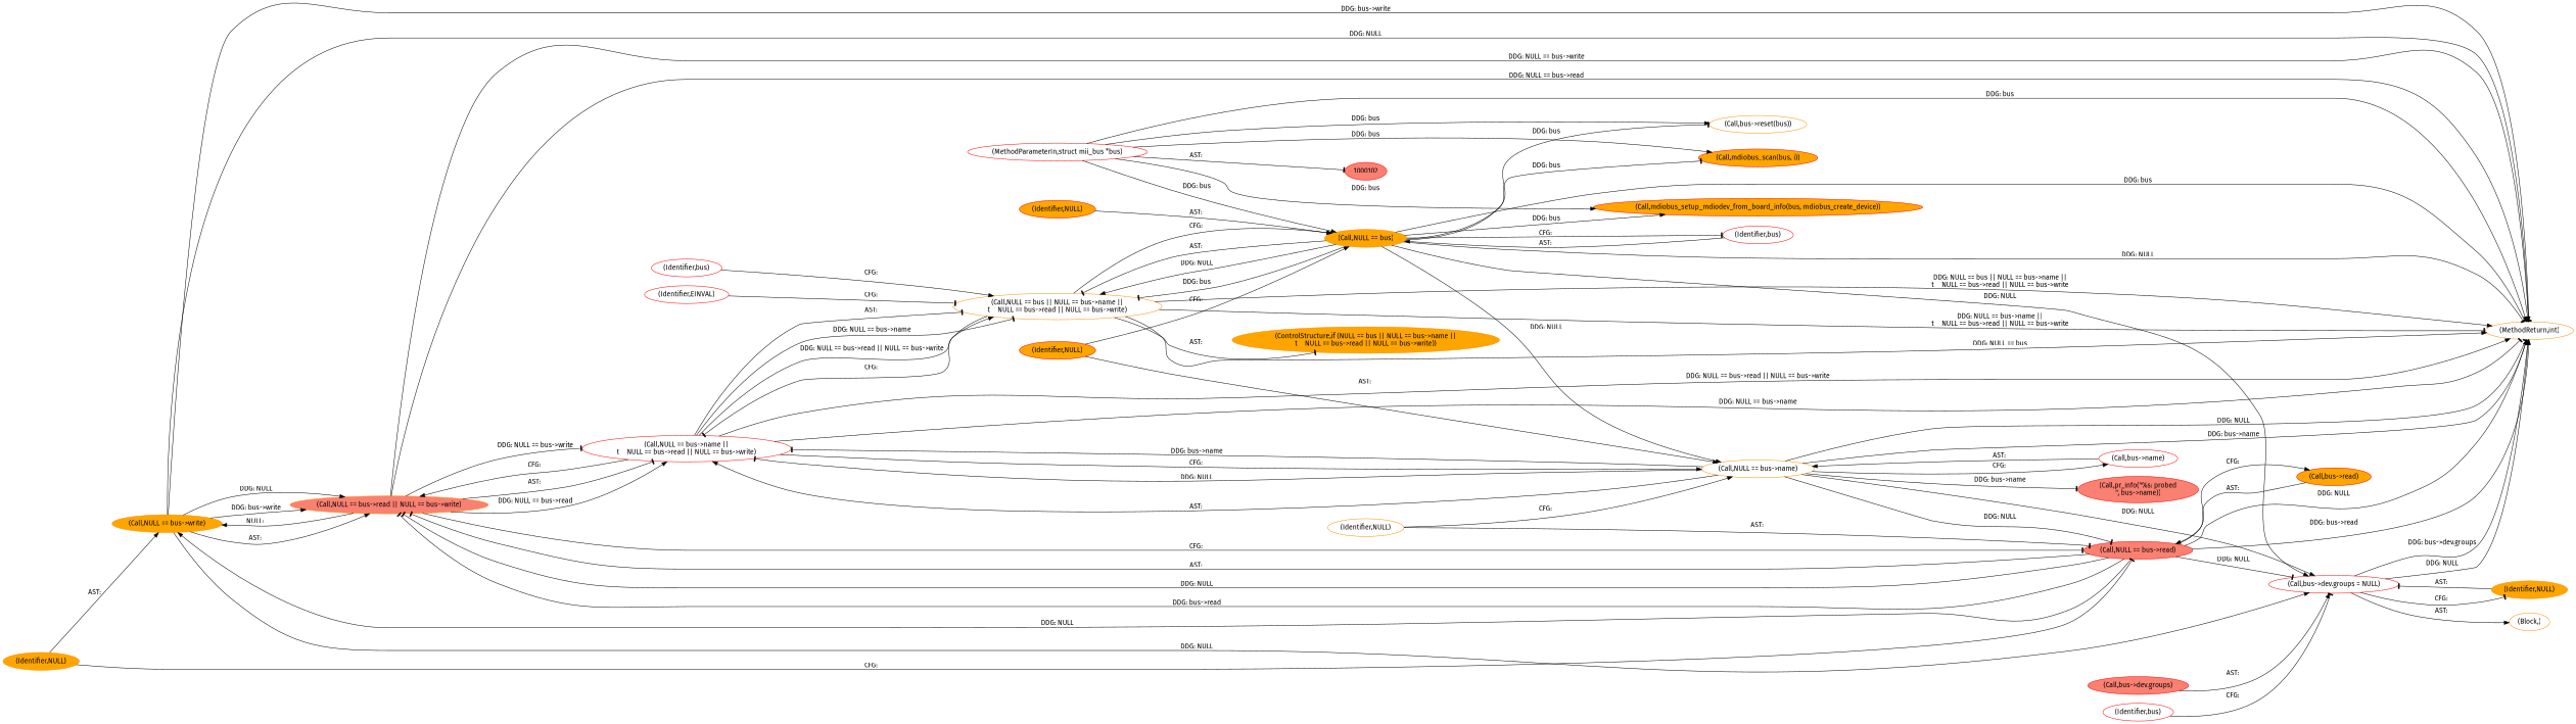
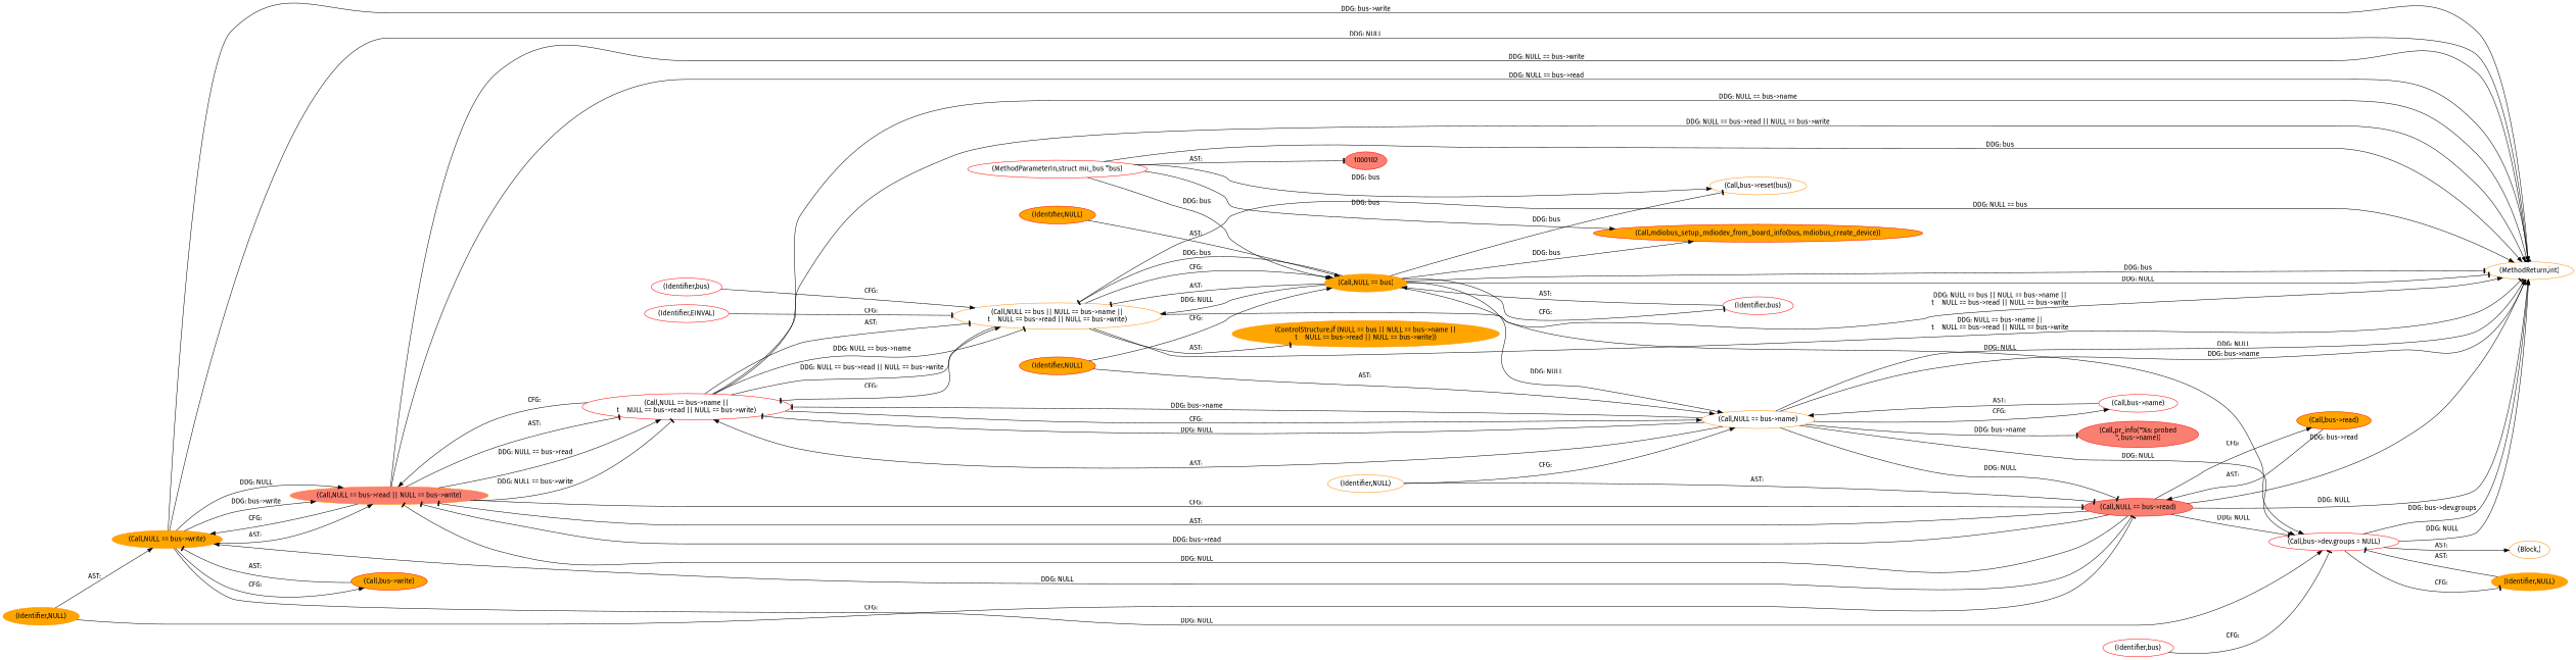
  digraph {
    fontname="Fira Sans"
    rankdir=LR
    node [color=red fillcolor=white fontname="Fira Sans" style=filled]
    edge [arrowhead=normal fontname="Fira Sans"]
    n1 [color=darkorange fillcolor=orange label="(Call,NULL == bus->write)"]
    n2 [color=darkorange fillcolor=salmon label="(Call,NULL == bus->read || NULL == bus->write)"]
    n3 [label="(Call,bus->dev.groups = NULL)"]
+   n4 [fillcolor=orange label="(Call,bus->write)"]
    n5 [color=darkorange label="(MethodReturn,int)"]
    n6 [fillcolor=salmon label="(Call,NULL == bus->read)"]
    n7 [label="(Call,NULL == bus->name ||\n\t    NULL == bus->read || NULL == bus->write)"]
    n8 [color=darkorange fillcolor=orange label="(Identifier,NULL)"]
    n9 [color=darkorange label="(Block,)"]
    n10 [fillcolor=orange label="(Call,bus->read)"]
    n11 [color=darkorange label="(Call,NULL == bus->name)"]
    n12 [label="(Call,bus->name)"]
    n13 [fillcolor=salmon label="(Call,pr_info(\"%s: probed\n\", bus->name))"]
    n14 [color=darkorange label="(Call,NULL == bus || NULL == bus->name ||\n\t    NULL == bus->read || NULL == bus->write)"]
    n15 [color=darkorange fillcolor=orange label="(Call,NULL == bus)"]
    n16 [label="(Identifier,bus)"]
-   n17 [fillcolor=orange label="(Call,mdiobus_scan(bus, i))"]
    n18 [color=darkorange label="(Call,bus->reset(bus))"]
    n19 [fillcolor=orange label="(Call,mdiobus_setup_mdiodev_from_board_info(bus, mdiobus_create_device))"]
    n20 [color=darkorange fillcolor=orange label="(ControlStructure,if (NULL == bus || NULL == bus->name ||\n\t    NULL == bus->read || NULL == bus->write))"]
    n21 [label="(MethodParameterIn,struct mii_bus *bus)"]
    1000102 [fillcolor=salmon]
    n23 [label="(Identifier,bus)"]
    n24 [fillcolor=orange label="(Identifier,NULL)"]
    n25 [label="(Identifier,EINVAL)"]
    n26 [label="(Identifier,bus)"]
    n27 [fillcolor=orange label="(Identifier,NULL)"]
    n28 [color=darkorange fillcolor=orange label="(Identifier,NULL)"]
    n29 [color=darkorange label="(Identifier,NULL)"]
-   n30 [fillcolor=salmon label="(Call,bus->dev.groups)"]
    n1 -> n2 [label="AST: "]
    n1 -> n2 [label="DDG: NULL"]
    n1 -> n2 [label="DDG: bus->write"]
    n1 -> n3 [label="DDG: NULL"]
+   n1 -> n4 [label="CFG: "]
    n1 -> n5 [arrowhead=tee label="DDG: bus->write"]
    n1 -> n5 [label="DDG: NULL"]
-   n2 -> n1 [label="NULL: "]
+   n2 -> n1 [label="CFG: "]
    n2 -> n5 [arrowhead=tee label="DDG: NULL == bus->write"]
    n2 -> n5 [label="DDG: NULL == bus->read"]
    n2 -> n6 [arrowhead=tee label="CFG: "]
    n2 -> n7 [arrowhead=tee label="AST: "]
    n2 -> n7 [label="DDG: NULL == bus->read"]
    n2 -> n7 [arrowhead=tee label="DDG: NULL == bus->write"]
    n3 -> n5 [label="DDG: bus->dev.groups"]
    n3 -> n5 [label="DDG: NULL"]
    n3 -> n8 [arrowhead=tee label="CFG: "]
    n3 -> n9 [label="AST: "]
+   n4 -> n1 [arrowhead=tee label="AST: "]
    n6 -> n1 [label="DDG: NULL"]
    n6 -> n2 [arrowhead=tee label="AST: "]
    n6 -> n2 [arrowhead=tee label="DDG: NULL"]
    n6 -> n2 [arrowhead=tee label="DDG: bus->read"]
    n6 -> n3 [arrowhead=tee label="DDG: NULL"]
    n6 -> n5 [label="DDG: NULL"]
    n6 -> n5 [label="DDG: bus->read"]
    n6 -> n10 [label="CFG: "]
    n7 -> n2 [label="CFG: "]
    n7 -> n5 [label="DDG: NULL == bus->read || NULL == bus->write"]
    n7 -> n5 [arrowhead=tee label="DDG: NULL == bus->name"]
    n7 -> n11 [label="CFG: "]
    n7 -> n14 [arrowhead=tee label="AST: "]
    n7 -> n14 [arrowhead=tee label="DDG: NULL == bus->name"]
    n7 -> n14 [label="DDG: NULL == bus->read || NULL == bus->write"]
    n8 -> n3 [arrowhead=tee label="AST: "]
    n10 -> n6 [label="AST: "]
    n11 -> n3 [label="DDG: NULL"]
    n11 -> n5 [arrowhead=tee label="DDG: NULL"]
    n11 -> n5 [label="DDG: bus->name"]
    n11 -> n6 [arrowhead=tee label="DDG: NULL"]
    n11 -> n7 [label="AST: "]
    n11 -> n7 [arrowhead=tee label="DDG: NULL"]
    n11 -> n7 [arrowhead=tee label="DDG: bus->name"]
    n11 -> n12 [label="CFG: "]
    n11 -> n13 [arrowhead=tee label="DDG: bus->name"]
    n12 -> n11 [label="AST: "]
    n14 -> n5 [arrowhead=tee label="DDG: NULL == bus->name ||\n\t    NULL == bus->read || NULL == bus->write"]
    n14 -> n5 [label="DDG: NULL == bus"]
    n14 -> n5 [label="DDG: NULL == bus || NULL == bus->name ||\n\t    NULL == bus->read || NULL == bus->write"]
    n14 -> n7 [arrowhead=tee label="CFG: "]
    n14 -> n15 [label="CFG: "]
    n14 -> n20 [arrowhead=tee label="AST: "]
    n15 -> n3 [label="DDG: NULL"]
    n15 -> n5 [arrowhead=tee label="DDG: bus"]
    n15 -> n5 [arrowhead=tee label="DDG: NULL"]
    n15 -> n11 [label="DDG: NULL"]
    n15 -> n14 [arrowhead=tee label="AST: "]
    n15 -> n14 [label="DDG: NULL"]
    n15 -> n14 [arrowhead=tee label="DDG: bus"]
    n15 -> n16 [arrowhead=tee label="CFG: "]
-   n15 -> n17 [arrowhead=tee label="DDG: bus"]
    n15 -> n18 [arrowhead=tee label="DDG: bus"]
    n15 -> n19 [label="DDG: bus"]
    n16 -> n15 [label="AST: "]
    n21 -> n5 [label="DDG: bus"]
    n21 -> n15 [label="DDG: bus"]
-   n21 -> n17 [label="DDG: bus"]
    n21 -> n18 [label="DDG: bus"]
    n21 -> n19 [label="DDG: bus"]
    n21 -> 1000102 [arrowhead=tee label="AST: "]
    n23 -> n14 [label="CFG: "]
    n24 -> n15 [label="AST: "]
    n25 -> n14 [arrowhead=tee label="CFG: "]
    n26 -> n3 [arrowhead=tee label="CFG: "]
    n27 -> n11 [label="AST: "]
    n27 -> n15 [label="CFG: "]
    n28 -> n1 [label="AST: "]
    n28 -> n6 [arrowhead=tee label="CFG: "]
    n29 -> n6 [arrowhead=tee label="AST: "]
    n29 -> n11 [label="CFG: "]
-   n30 -> n3 [label="AST: "]
  }
